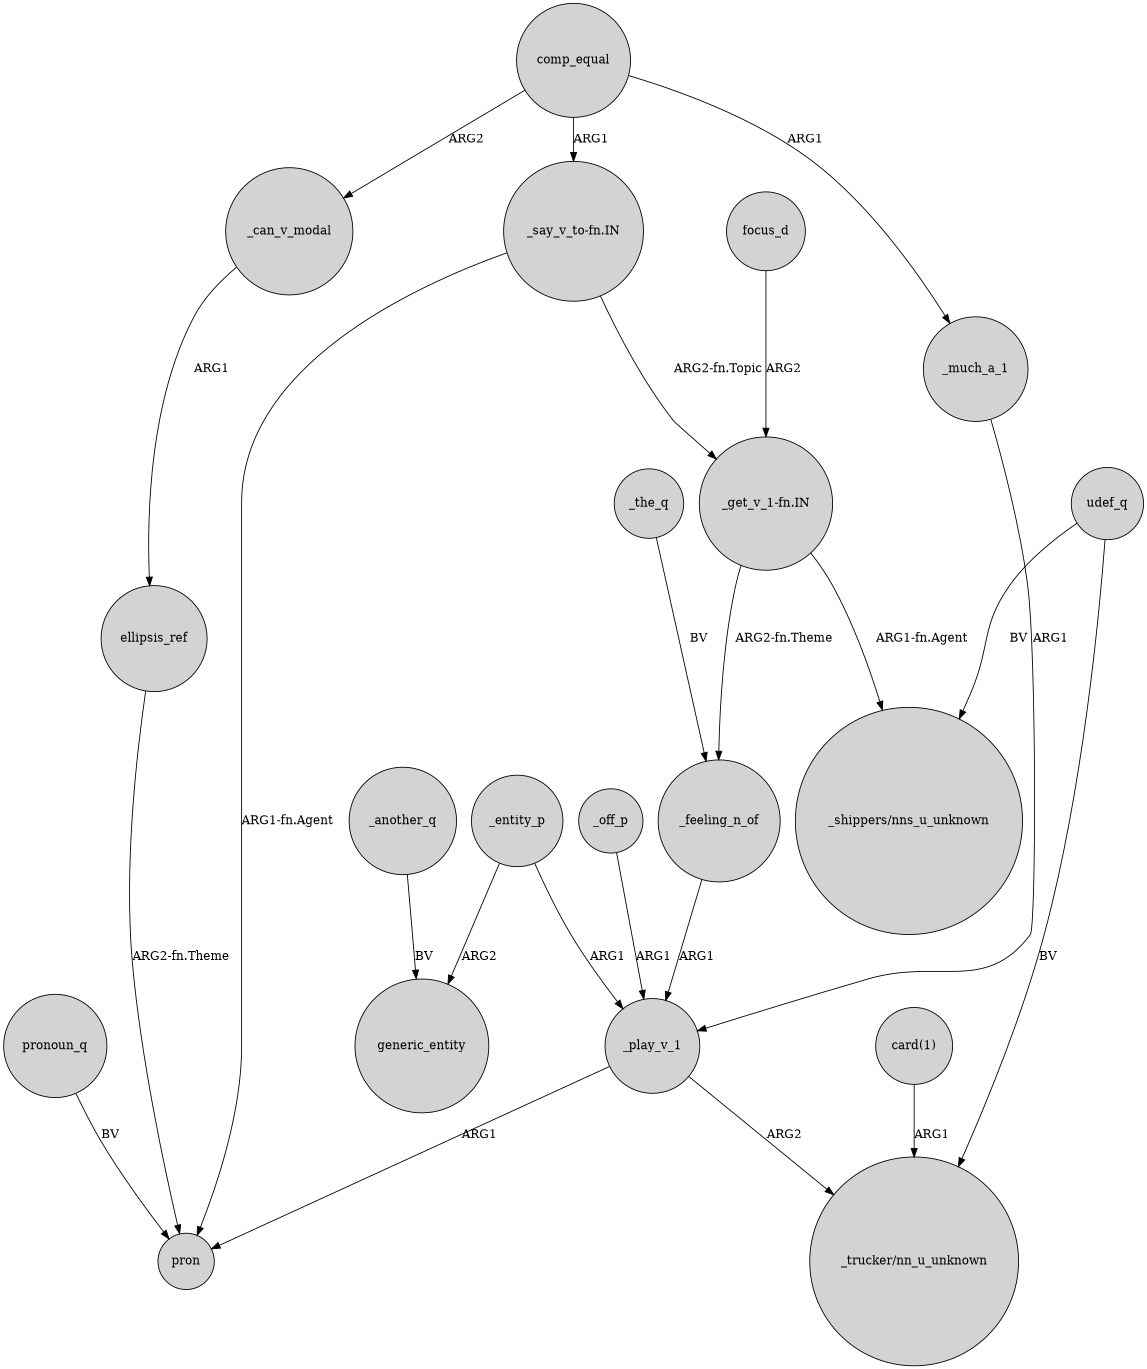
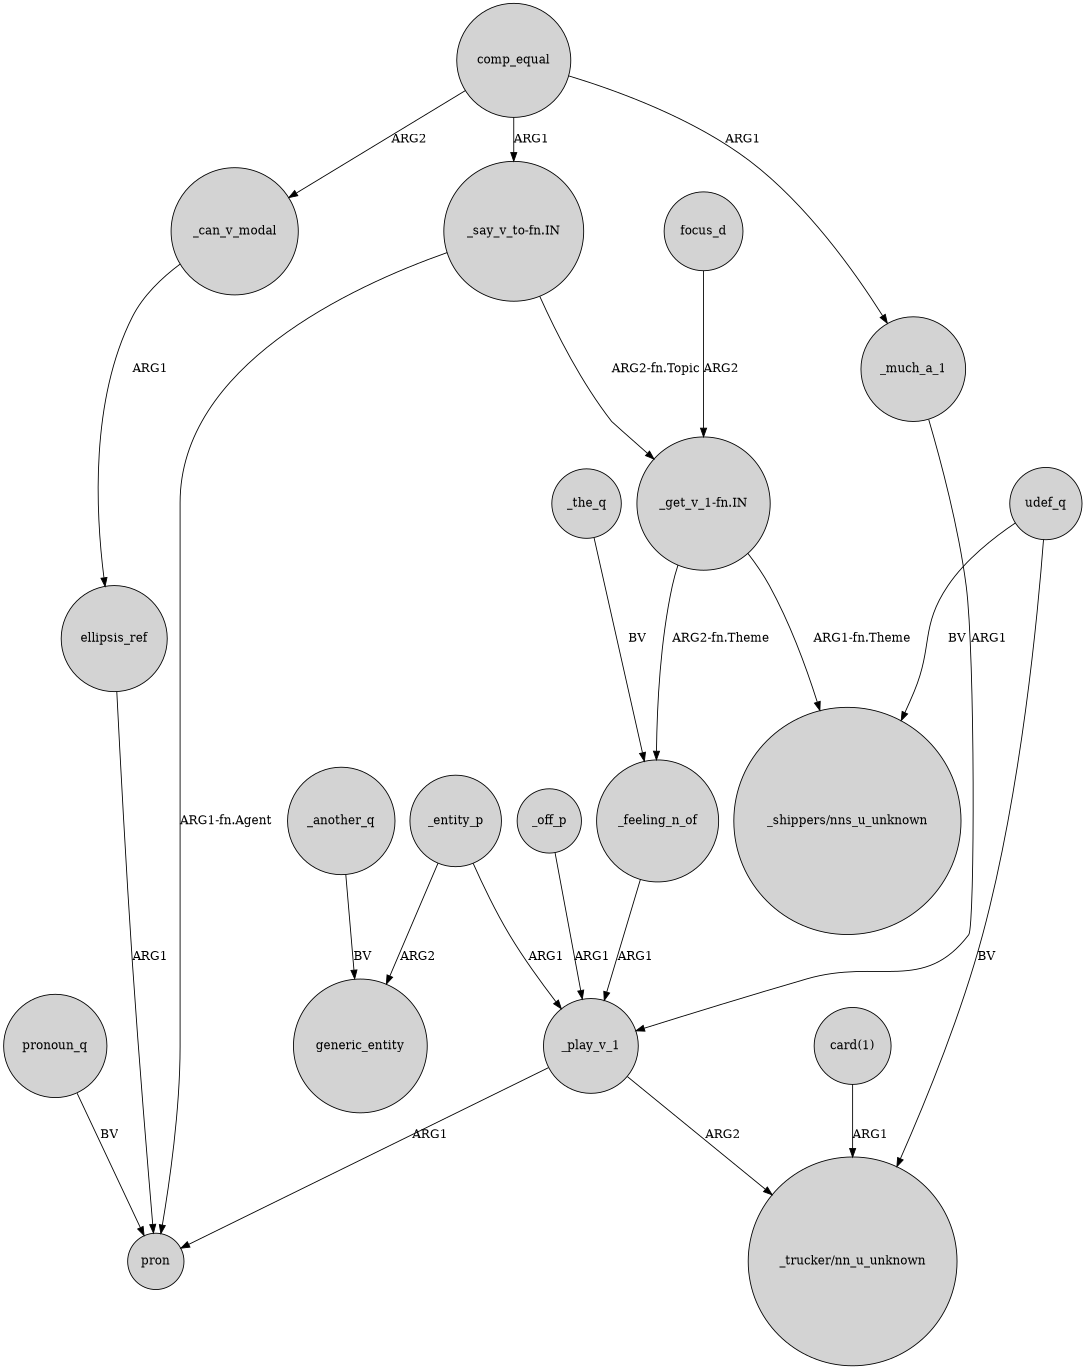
  digraph {
    node [shape=circle style=filled]
    _play_v_1
    pron
    "_trucker/nn_u_unknown"
    _much_a_1
    focus_d
    "_get_v_1-fn.IN"
    _feeling_n_of
    "_shippers/nns_u_unknown"
    "_say_v_to-fn.IN"
    _the_q
    comp_equal
    _can_v_modal
    ellipsis_ref
    n14 [label=_entity_p]
    generic_entity
    _another_q
    pronoun_q
    "card(1)"
    _off_p
    udef_q
    _play_v_1 -> pron [label=ARG1]
    _play_v_1 -> "_trucker/nn_u_unknown" [label=ARG2]
    _much_a_1 -> _play_v_1 [label=ARG1]
    focus_d -> "_get_v_1-fn.IN" [label=ARG2]
    "_get_v_1-fn.IN" -> _feeling_n_of [label="ARG2-fn.Theme"]
-   "_get_v_1-fn.IN" -> "_shippers/nns_u_unknown" [label="ARG1-fn.Agent"]
+   "_get_v_1-fn.IN" -> "_shippers/nns_u_unknown" [label="ARG1-fn.Theme"]
    _feeling_n_of -> _play_v_1 [label=ARG1]
    "_say_v_to-fn.IN" -> pron [label="ARG1-fn.Agent"]
    "_say_v_to-fn.IN" -> "_get_v_1-fn.IN" [label="ARG2-fn.Topic"]
    _the_q -> _feeling_n_of [label=BV]
    comp_equal -> _much_a_1 [label=ARG1]
    comp_equal -> "_say_v_to-fn.IN" [label=ARG1]
    comp_equal -> _can_v_modal [label=ARG2]
    _can_v_modal -> ellipsis_ref [label=ARG1]
-   ellipsis_ref -> pron [label="ARG2-fn.Theme"]
+   ellipsis_ref -> pron [label=ARG1]
    n14 -> _play_v_1 [label=ARG1]
    n14 -> generic_entity [label=ARG2]
    _another_q -> generic_entity [label=BV]
    pronoun_q -> pron [label=BV]
    "card(1)" -> "_trucker/nn_u_unknown" [label=ARG1]
    _off_p -> _play_v_1 [label=ARG1]
    udef_q -> "_trucker/nn_u_unknown" [label=BV]
    udef_q -> "_shippers/nns_u_unknown" [label=BV]
  }
